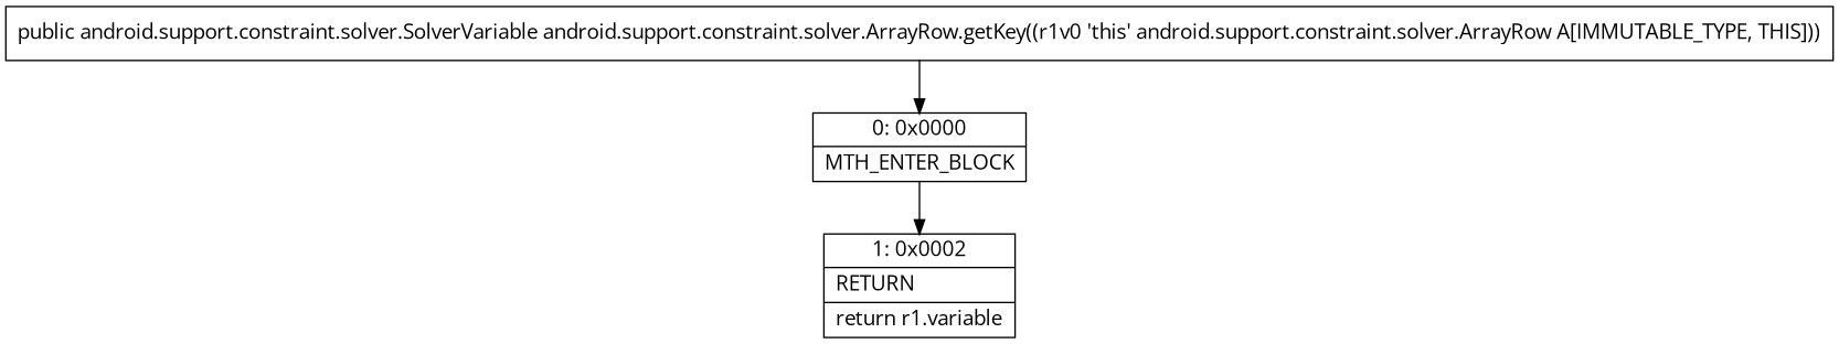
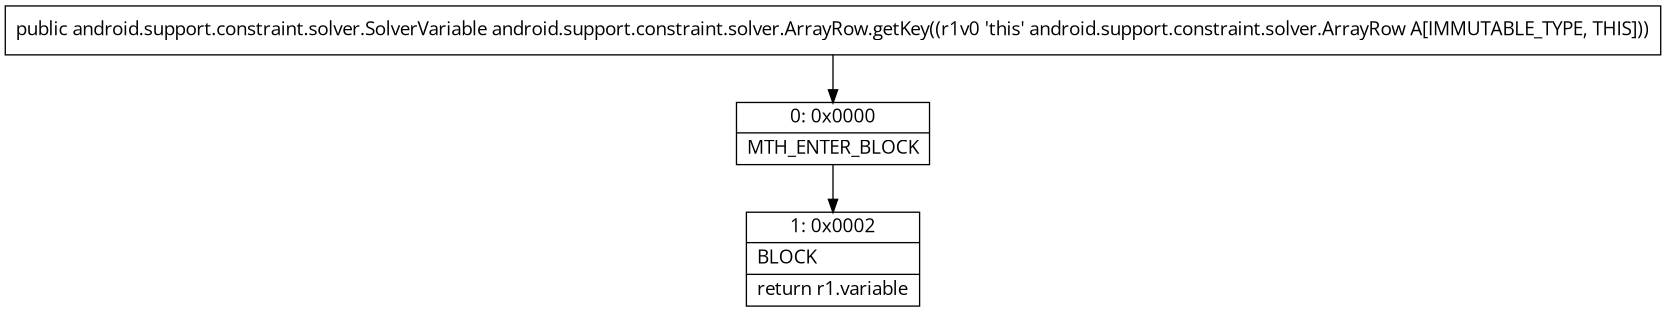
  digraph {
    fontname="Open Sans"
    node [shape=record fontname="Open Sans"]
    edge [fontname="Open Sans"]
    n1 [label="{0\:\ 0x0000|MTH_ENTER_BLOCK\l}"]
-   n2 [label="{1\:\ 0x0002|RETURN\l|return r1.variable\l}"]
+   n2 [label="{1\:\ 0x0002|BLOCK\l|return r1.variable\l}"]
    n3 [label="{public android.support.constraint.solver.SolverVariable android.support.constraint.solver.ArrayRow.getKey((r1v0 'this' android.support.constraint.solver.ArrayRow A[IMMUTABLE_TYPE, THIS])) }"]
    n1 -> n2
    n3 -> n1
  }
